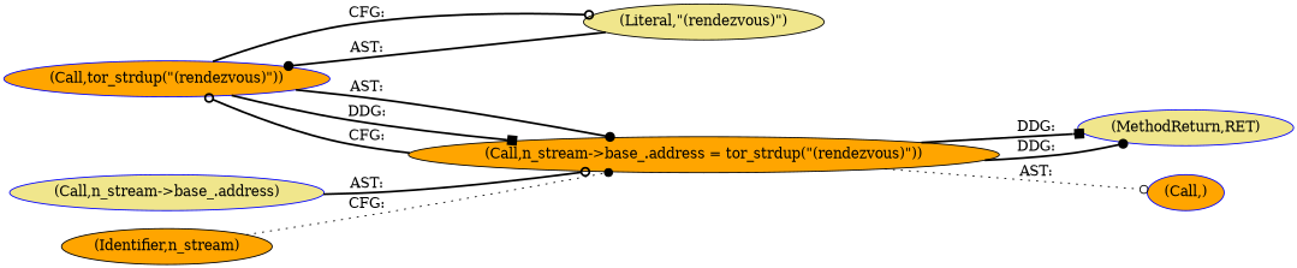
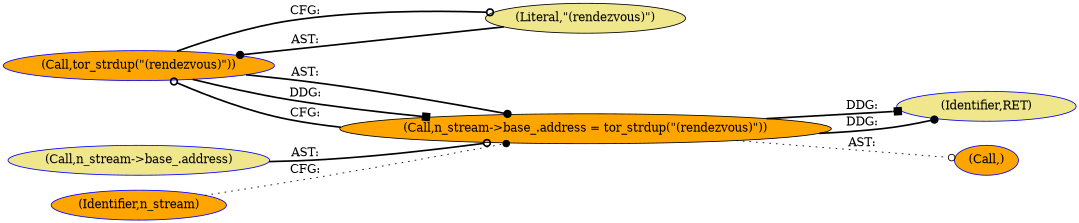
  digraph {
    rankdir=LR
    node [color=blue fillcolor=orange style=filled]
    edge [arrowhead=dot style=bold]
    n1 [label="(Call,tor_strdup(\"(rendezvous)\"))"]
    n2 [color=black label="(Call,n_stream->base_.address = tor_strdup(\"(rendezvous)\"))"]
    n3 [color=black fillcolor=khaki label="(Literal,\"(rendezvous)\")"]
-   n4 [fillcolor=khaki label="(MethodReturn,RET)"]
+   n4 [fillcolor=khaki label="(Identifier,RET)"]
    n5 [label="(Call,)"]
    n6 [fillcolor=khaki label="(Call,n_stream->base_.address)"]
-   n7 [color=black label="(Identifier,n_stream)"]
+   n7 [label="(Identifier,n_stream)"]
    n1 -> n2 [label="AST: "]
    n1 -> n2 [arrowhead=box label="DDG: "]
    n1 -> n3 [arrowhead=odot label="CFG: "]
    n2 -> n1 [arrowhead=odot label="CFG: "]
    n2 -> n4 [arrowhead=box label="DDG: "]
    n2 -> n4 [label="DDG: "]
    n2 -> n5 [arrowhead=odot label="AST: " style=dotted]
    n3 -> n1 [label="AST: "]
    n6 -> n2 [arrowhead=odot label="AST: "]
    n7 -> n2 [label="CFG: " style=dotted]
  }
